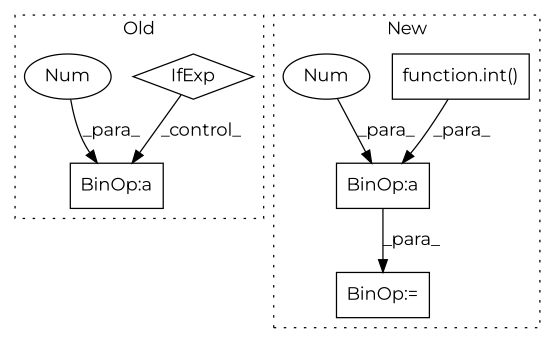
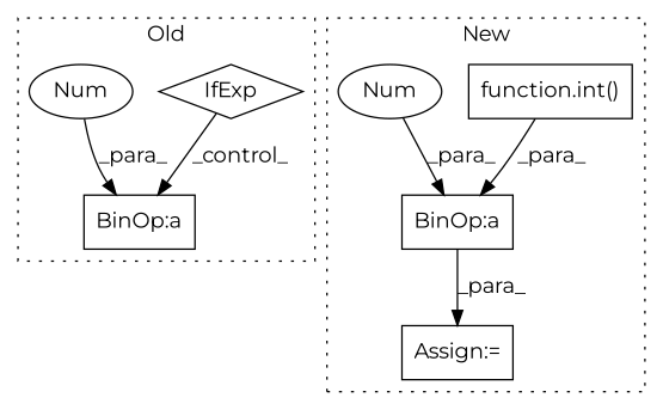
  digraph {
    fontname=Montserrat
    node [a=82 l=3 shape=box fontname=Montserrat]
    edge [fontname=Montserrat]
    n1 [a=51 l="4,6" label=IfExp s="32703,32722" shape=diamond]
    n2 [label="BinOp:a" s=32736]
    n3 [a=76 l=1 label=Num s=32739 shape=ellipse]
    n4 [a=75 l="4,1" label="function.int()" s="32981,32996"]
    n5 [label="BinOp:a" s=32978]
    n6 [a=76 l=1 label=Num s=32977 shape=ellipse]
-   n7 [a=68 label="BinOp:=" s=32962]
+   n7 [a=68 label="Assign:=" s=32962]
    subgraph cluster_1 {
      label=Old
      style=dotted
      n1
      n2
      n3
    }
    subgraph cluster_2 {
      label=New
      style=dotted
      n4
      n5
      n6
      n7
    }
    n1 -> n2 [label=_control_]
    n3 -> n2 [label=_para_]
    n4 -> n5 [label=_para_]
    n5 -> n7 [label=_para_]
    n6 -> n5 [label=_para_]
  }
